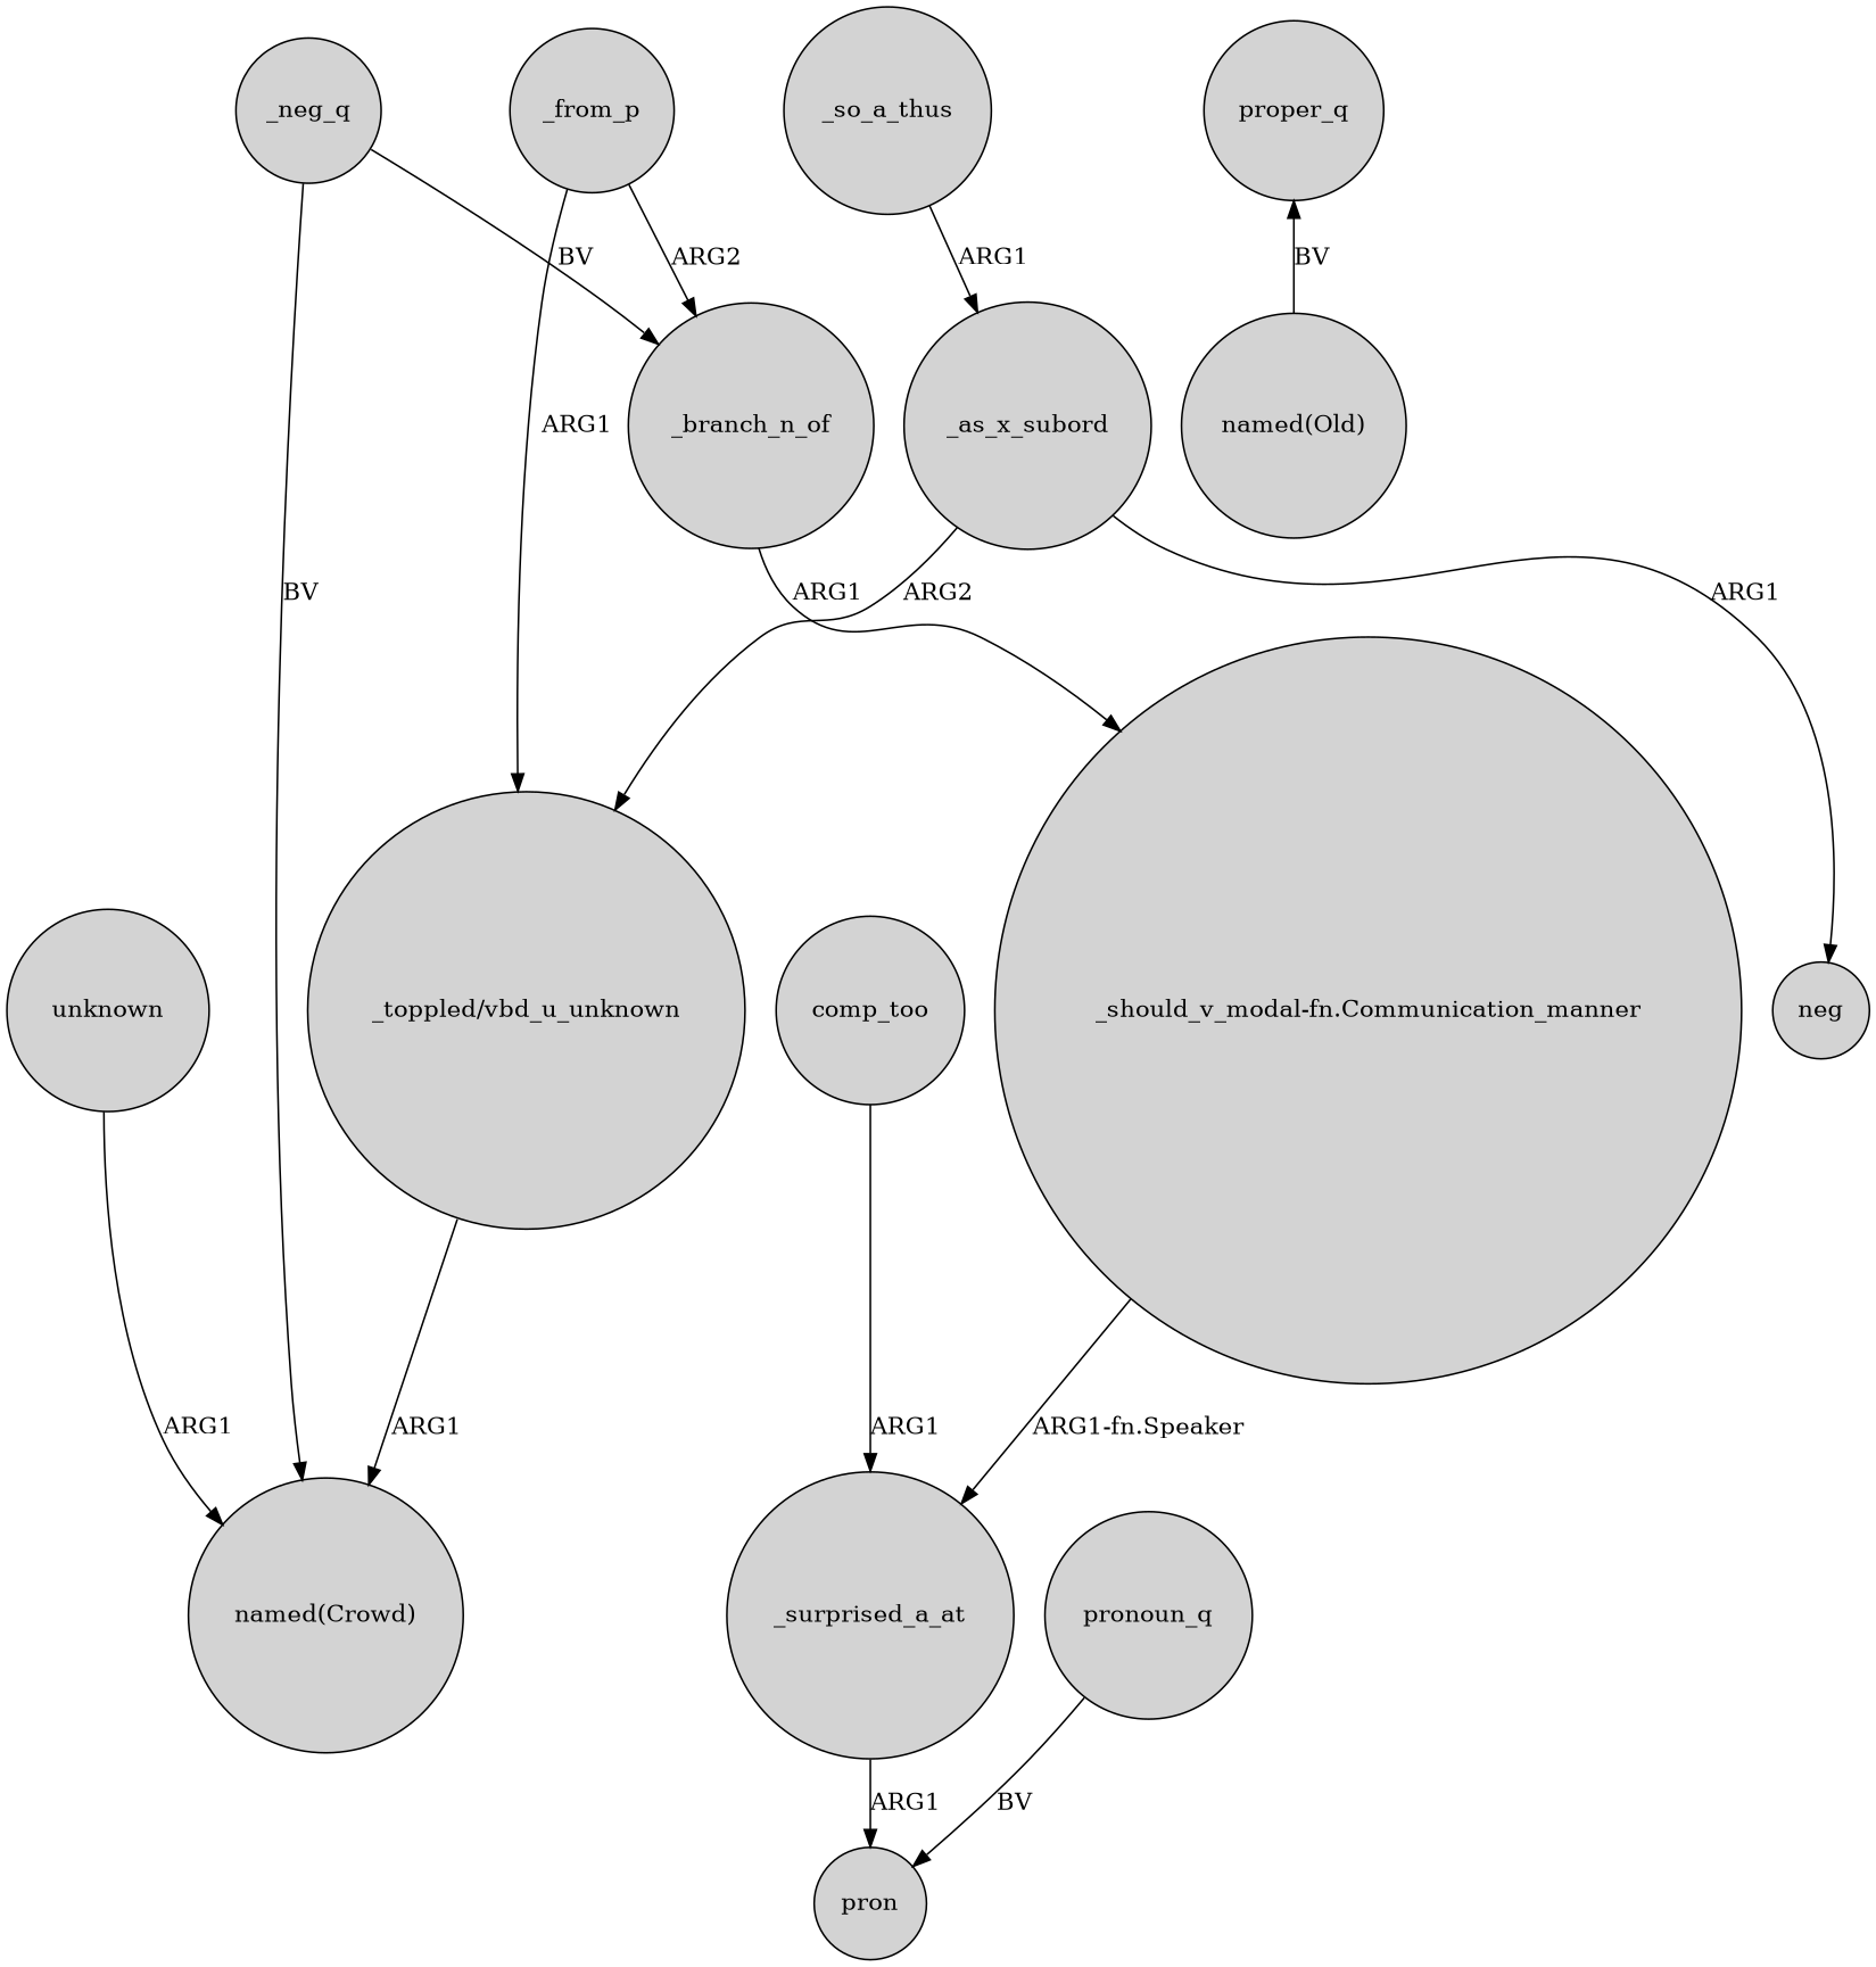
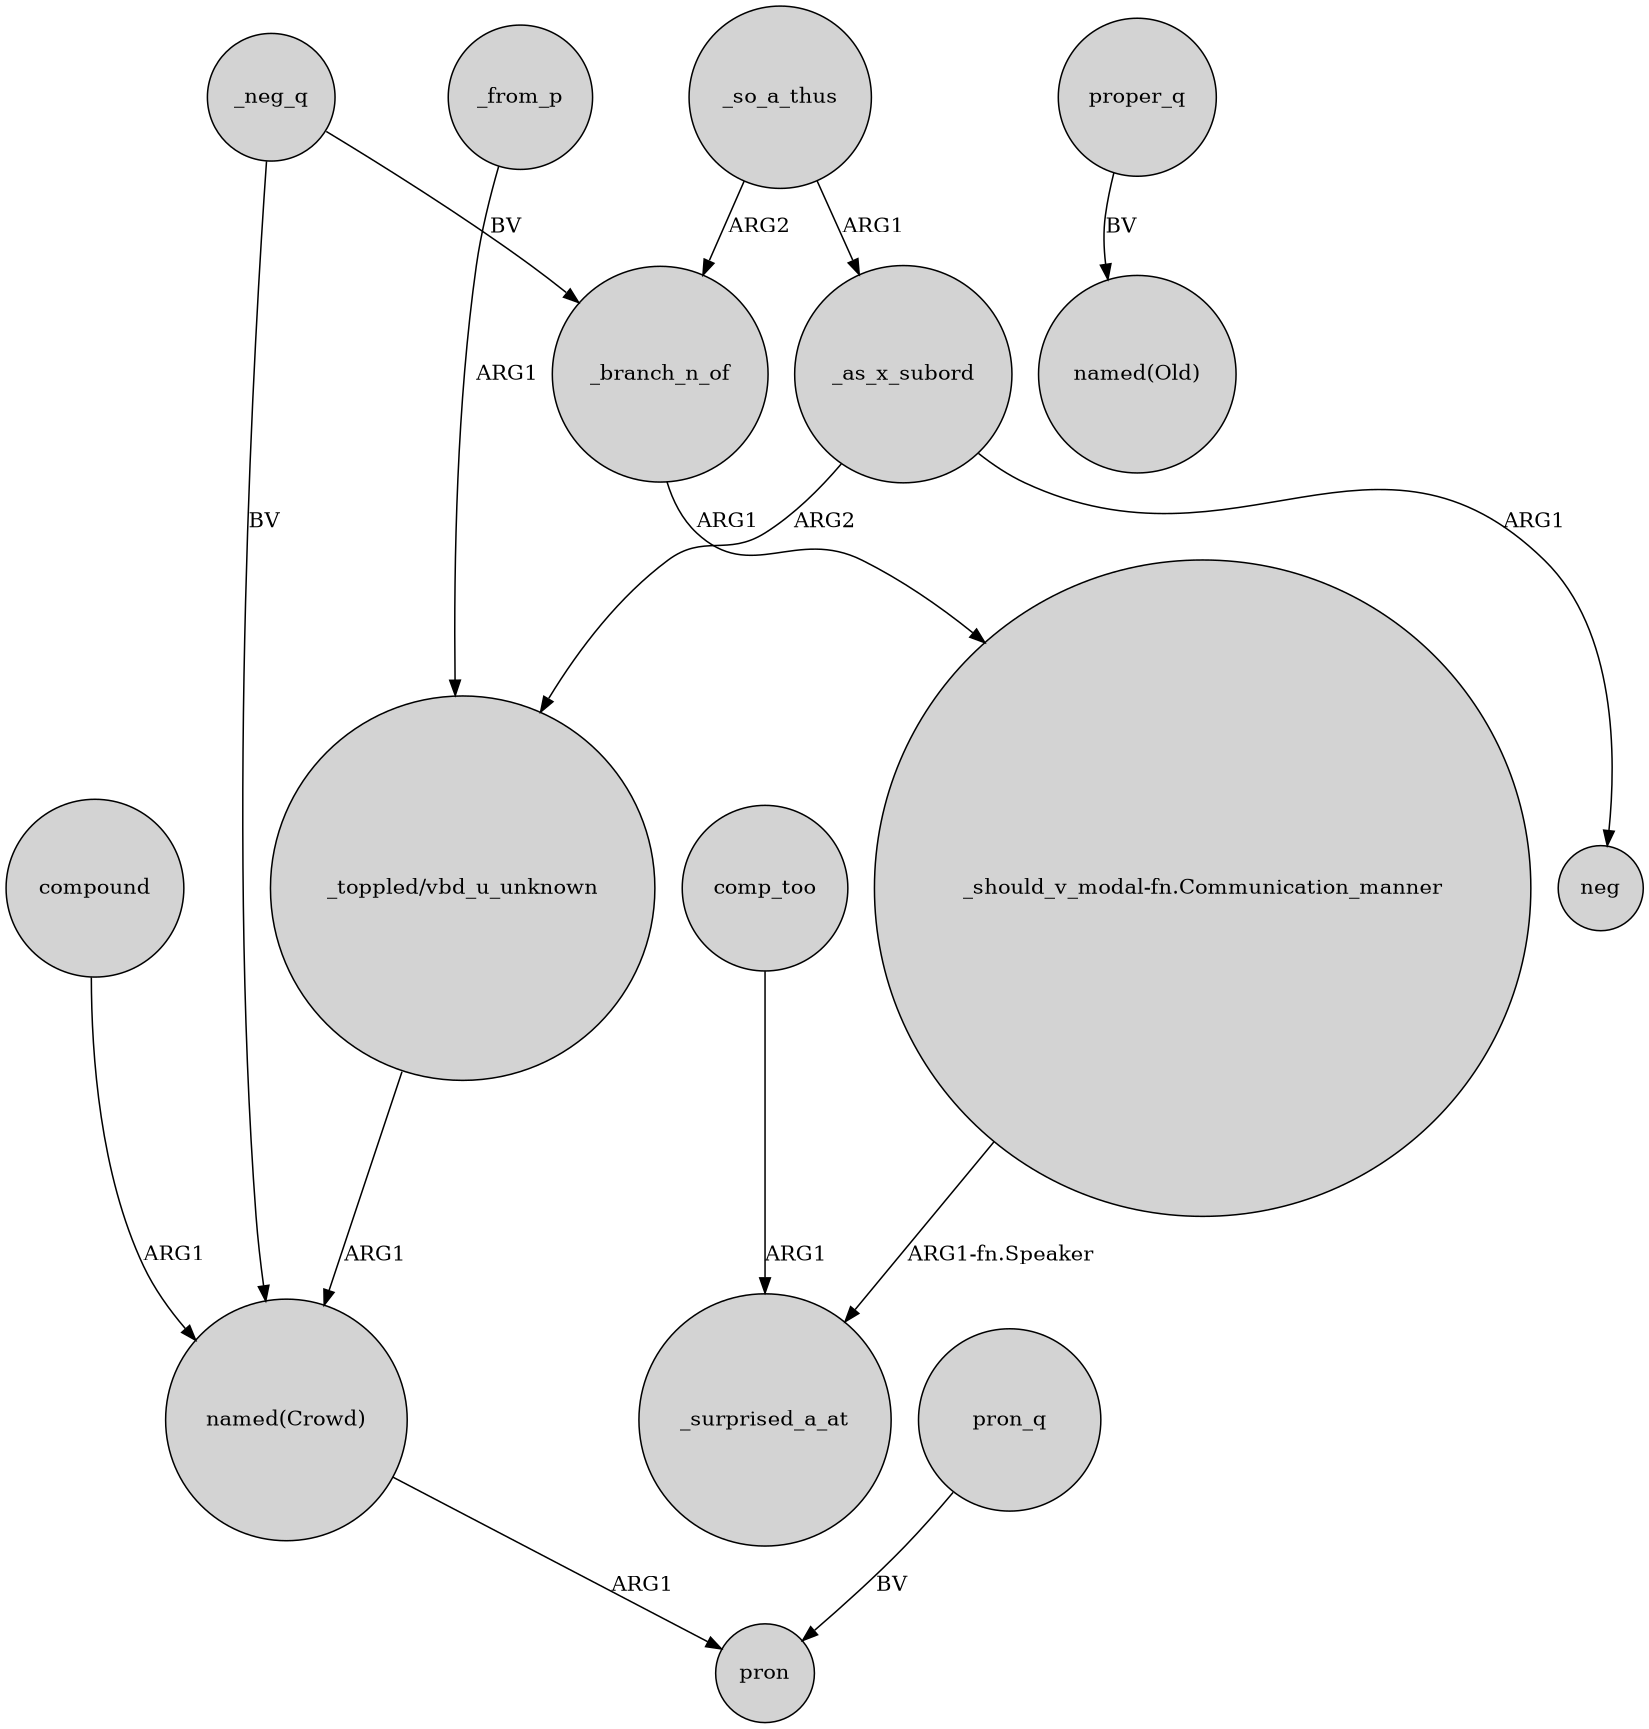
  digraph {
    node [shape=circle style=filled]
    "_should_v_modal-fn.Communication_manner"
    _surprised_a_at
    pron
-   compound [label=unknown]
+   compound
    "named(Crowd)"
    _as_x_subord
    neg
    "_toppled/vbd_u_unknown"
    comp_too
    n10 [label=_neg_q]
    _branch_n_of
    proper_q
    "named(Old)"
    _from_p
-   pronoun_q
+   pronoun_q [label=pron_q]
    _so_a_thus
    "_should_v_modal-fn.Communication_manner" -> _surprised_a_at [label="ARG1-fn.Speaker"]
-   _surprised_a_at -> pron [label=ARG1]
+   "named(Crowd)" -> pron [label=ARG1]
    compound -> "named(Crowd)" [label=ARG1]
    _as_x_subord -> neg [label=ARG1]
    _as_x_subord -> "_toppled/vbd_u_unknown" [label=ARG2]
    "_toppled/vbd_u_unknown" -> "named(Crowd)" [label=ARG1]
    comp_too -> _surprised_a_at [label=ARG1]
    n10 -> "named(Crowd)" [label=BV]
    n10 -> _branch_n_of [label=BV]
    _branch_n_of -> "_should_v_modal-fn.Communication_manner" [label=ARG1]
-   "named(Old)" -> proper_q [label=BV]
+   proper_q -> "named(Old)" [label=BV]
    _from_p -> "_toppled/vbd_u_unknown" [label=ARG1]
-   _from_p -> _branch_n_of [label=ARG2]
+   _so_a_thus -> _branch_n_of [label=ARG2]
    pronoun_q -> pron [label=BV]
    _so_a_thus -> _as_x_subord [label=ARG1]
  }
